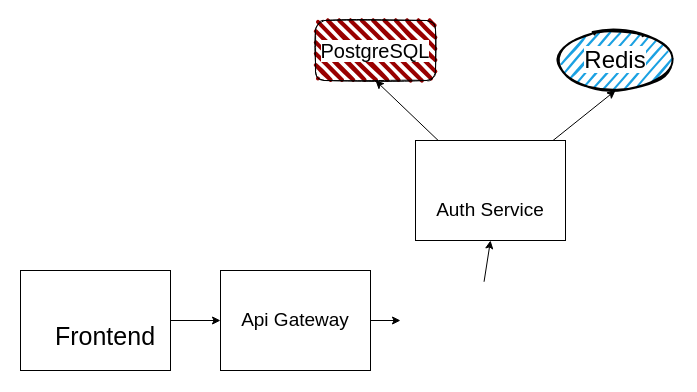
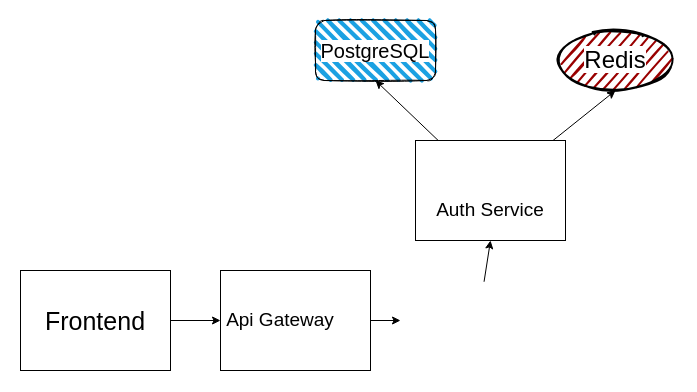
  <mxCell id="0" />
  <mxCell id="1" parent="0" />
  <mxCell id="2" value="" style="edgeStyle=none;html=1;" edge="1" parent="1" source="3" target="5"><mxGeometry relative="1" as="geometry" /></mxCell>
  <mxCell id="3" value="" style="rounded=0;whiteSpace=wrap;html=1;" vertex="1" parent="1"><mxGeometry x="20" y="270" width="150" height="100" as="geometry" /></mxCell>
  <mxCell id="4" value="" style="edgeStyle=none;html=1;" edge="1" parent="1" source="5" target="9"><mxGeometry relative="1" as="geometry" /></mxCell>
  <mxCell id="5" value="" style="rounded=0;whiteSpace=wrap;html=1;" vertex="1" parent="1"><mxGeometry x="220" y="270" width="150" height="100" as="geometry" /></mxCell>
- <mxCell id="6" value="&lt;font style=&quot;font-size: 25px;&quot;&gt;Frontend&lt;/font&gt;" style="text;strokeColor=none;align=center;fillColor=none;html=1;verticalAlign=middle;whiteSpace=wrap;rounded=0;strokeWidth=3;" vertex="1" parent="1"><mxGeometry x="50" y="307.5" width="110" height="55" as="geometry" /></mxCell>
- <mxCell id="7" value="&lt;font style=&quot;font-size: 19px;&quot;&gt;Api Gateway&lt;/font&gt;" style="text;strokeColor=none;align=center;fillColor=none;html=1;verticalAlign=middle;whiteSpace=wrap;rounded=0;strokeWidth=3;" vertex="1" parent="1"><mxGeometry x="240" y="292.5" width="110" height="55" as="geometry" /></mxCell>
+ <mxCell id="6" value="&lt;font style=&quot;font-size: 25px;&quot;&gt;Frontend&lt;/font&gt;" style="text;strokeColor=none;align=center;fillColor=none;html=1;verticalAlign=middle;whiteSpace=wrap;rounded=0;strokeWidth=3;" vertex="1" parent="1"><mxGeometry x="40" y="292.5" width="110" height="55" as="geometry" /></mxCell>
+ <mxCell id="7" value="&lt;font style=&quot;font-size: 19px;&quot;&gt;Api Gateway&lt;/font&gt;" style="text;strokeColor=none;align=center;fillColor=none;html=1;verticalAlign=middle;whiteSpace=wrap;rounded=0;strokeWidth=3;" vertex="1" parent="1"><mxGeometry x="225" y="292.5" width="110" height="55" as="geometry" /></mxCell>
  <mxCell id="8" style="edgeStyle=none;html=1;entryX=0.5;entryY=1;entryDx=0;entryDy=0;" edge="1" parent="1" source="9" target="12"><mxGeometry relative="1" as="geometry" /></mxCell>
  <mxCell id="9" value="" style="shape=image;verticalLabelPosition=bottom;labelBackgroundColor=default;verticalAlign=top;aspect=fixed;imageAspect=0;image=https://blog.skillfactory.ru/wp-content/uploads/2023/02/apache_kafka_wordtype.svg-2658022.png;" vertex="1" parent="1"><mxGeometry x="400" y="281.25" width="155" height="77.5" as="geometry" /></mxCell>
  <mxCell id="10" style="edgeStyle=none;html=1;entryX=0.5;entryY=1;entryDx=0;entryDy=0;" edge="1" parent="1" source="12" target="14"><mxGeometry relative="1" as="geometry" /></mxCell>
  <mxCell id="11" style="edgeStyle=none;html=1;entryX=0.5;entryY=1;entryDx=0;entryDy=0;" edge="1" parent="1" source="12" target="15"><mxGeometry relative="1" as="geometry" /></mxCell>
  <mxCell id="12" value="" style="rounded=0;whiteSpace=wrap;html=1;" vertex="1" parent="1"><mxGeometry x="415" y="140" width="150" height="100" as="geometry" /></mxCell>
  <mxCell id="13" value="&lt;font style=&quot;font-size: 19px;&quot;&gt;Auth Service&lt;/font&gt;" style="text;strokeColor=none;align=center;fillColor=none;html=1;verticalAlign=middle;whiteSpace=wrap;rounded=0;strokeWidth=3;" vertex="1" parent="1"><mxGeometry x="435" y="182.5" width="110" height="55" as="geometry" /></mxCell>
- <mxCell id="14" value="&lt;span style=&quot;background-color: light-dark(#ffffff, var(--ge-dark-color, #121212));&quot;&gt;PostgreSQL&lt;/span&gt;" style="rounded=1;whiteSpace=wrap;html=1;strokeWidth=1;fillWeight=4;hachureGap=8;hachureAngle=45;fillColor=#990000;sketch=1;perimeterSpacing=0;fontSize=20;" vertex="1" parent="1"><mxGeometry x="315" y="20" width="120" height="60" as="geometry" /></mxCell>
- <mxCell id="15" value="&lt;span style=&quot;background-color: light-dark(#ffffff, var(--ge-dark-color, #121212));&quot;&gt;Redis&lt;/span&gt;" style="ellipse;whiteSpace=wrap;html=1;strokeWidth=2;fillWeight=2;hachureGap=8;fillColor=#1ba1e2;fillStyle=dots;sketch=1;fontSize=24;" vertex="1" parent="1"><mxGeometry x="555" y="30" width="120" height="60" as="geometry" /></mxCell>
+ <mxCell id="14" value="&lt;span style=&quot;background-color: light-dark(#ffffff, var(--ge-dark-color, #121212));&quot;&gt;PostgreSQL&lt;/span&gt;" style="rounded=1;whiteSpace=wrap;html=1;strokeWidth=1;fillWeight=4;hachureGap=8;hachureAngle=45;fillColor=#1ba1e2;sketch=1;perimeterSpacing=0;fontSize=20;" vertex="1" parent="1"><mxGeometry x="315" y="20" width="120" height="60" as="geometry" /></mxCell>
+ <mxCell id="15" value="&lt;span style=&quot;background-color: light-dark(#ffffff, var(--ge-dark-color, #121212));&quot;&gt;Redis&lt;/span&gt;" style="ellipse;whiteSpace=wrap;html=1;strokeWidth=2;fillWeight=2;hachureGap=8;fillColor=#990000;fillStyle=dots;sketch=1;fontSize=24;" vertex="1" parent="1"><mxGeometry x="555" y="30" width="120" height="60" as="geometry" /></mxCell>
